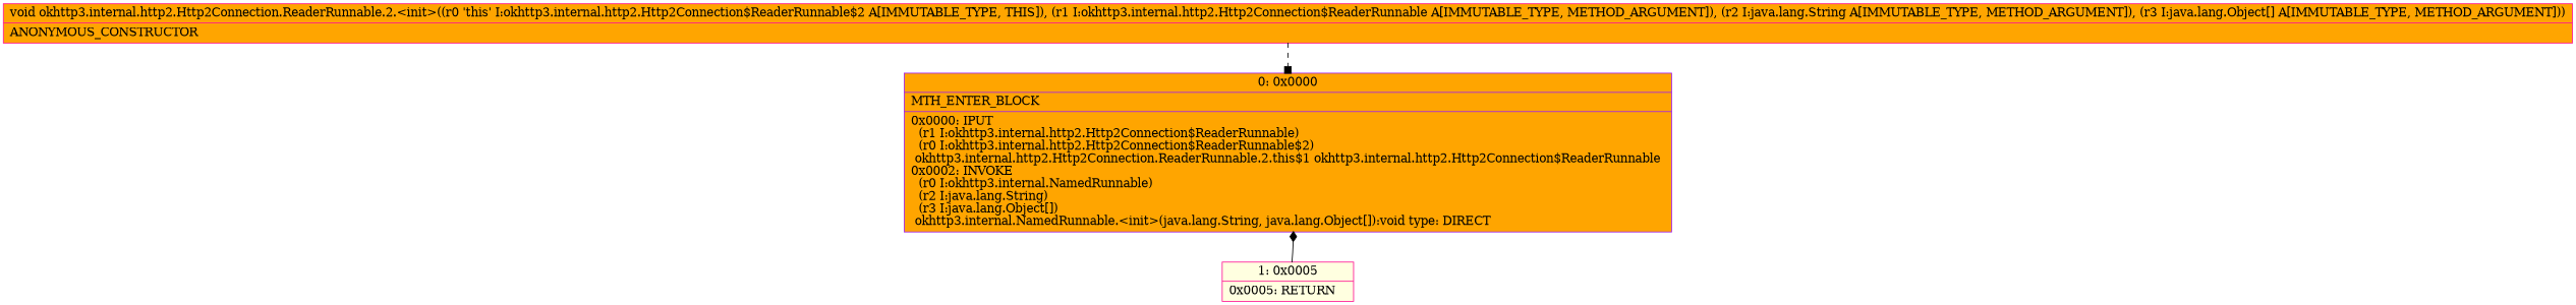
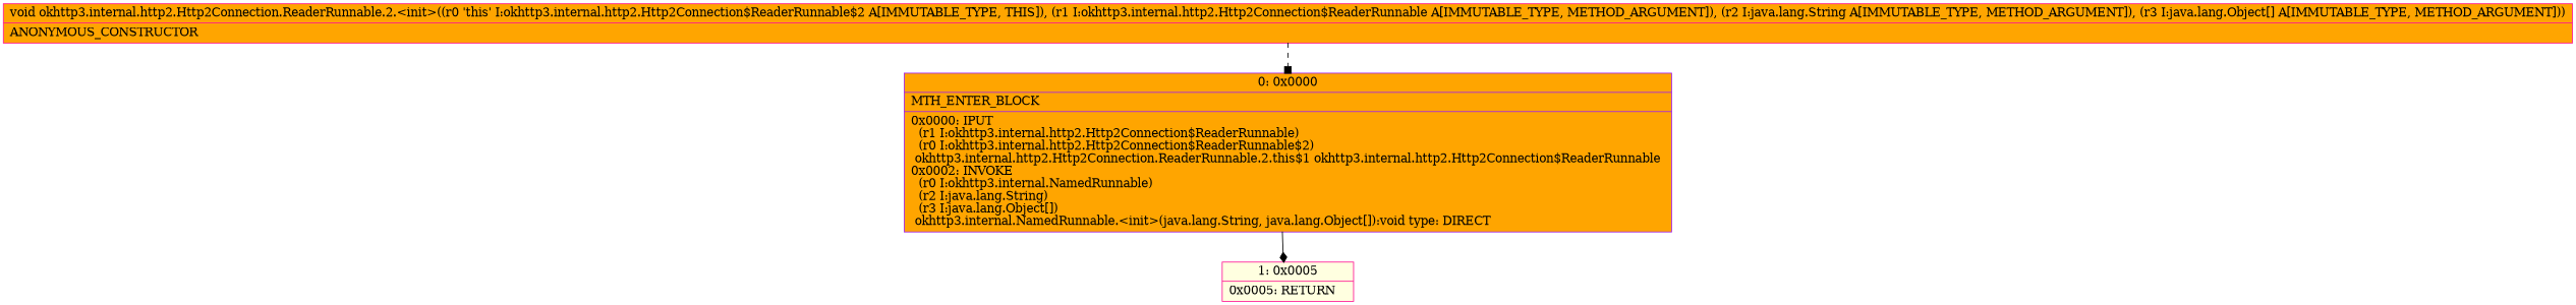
  digraph {
    node [shape=record style=filled fillcolor=orange color=deeppink]
    n1 [label="{0\:\ 0x0000|MTH_ENTER_BLOCK\l|0x0000: IPUT  \l  (r1 I:okhttp3.internal.http2.Http2Connection$ReaderRunnable)\l  (r0 I:okhttp3.internal.http2.Http2Connection$ReaderRunnable$2)\l okhttp3.internal.http2.Http2Connection.ReaderRunnable.2.this$1 okhttp3.internal.http2.Http2Connection$ReaderRunnable \l0x0002: INVOKE  \l  (r0 I:okhttp3.internal.NamedRunnable)\l  (r2 I:java.lang.String)\l  (r3 I:java.lang.Object[])\l okhttp3.internal.NamedRunnable.\<init\>(java.lang.String, java.lang.Object[]):void type: DIRECT \l}" color=purple]
    n2 [label="{1\:\ 0x0005|0x0005: RETURN   \l}" fillcolor=lightyellow]
    n3 [label="{void okhttp3.internal.http2.Http2Connection.ReaderRunnable.2.\<init\>((r0 'this' I:okhttp3.internal.http2.Http2Connection$ReaderRunnable$2 A[IMMUTABLE_TYPE, THIS]), (r1 I:okhttp3.internal.http2.Http2Connection$ReaderRunnable A[IMMUTABLE_TYPE, METHOD_ARGUMENT]), (r2 I:java.lang.String A[IMMUTABLE_TYPE, METHOD_ARGUMENT]), (r3 I:java.lang.Object[] A[IMMUTABLE_TYPE, METHOD_ARGUMENT]))  | ANONYMOUS_CONSTRUCTOR\l}"]
-   n2 -> n1 [style=solid arrowhead=diamond]
+   n1 -> n2 [style=solid arrowhead=diamond]
    n3 -> n1 [style=dashed arrowhead=box]
  }
